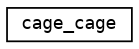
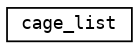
  digraph {
    rankdir=LR
    fontname="DejaVu Sans Mono"
-   n1 [color=black fillcolor=white fontname="DejaVu Sans Mono" fontsize=10 height=0.2 label=cage_cage shape=record style=filled width=0.4]
+   n1 [color=black fillcolor=white fontname="DejaVu Sans Mono" fontsize=10 height=0.2 label=cage_list shape=record style=filled width=0.4]
  }
